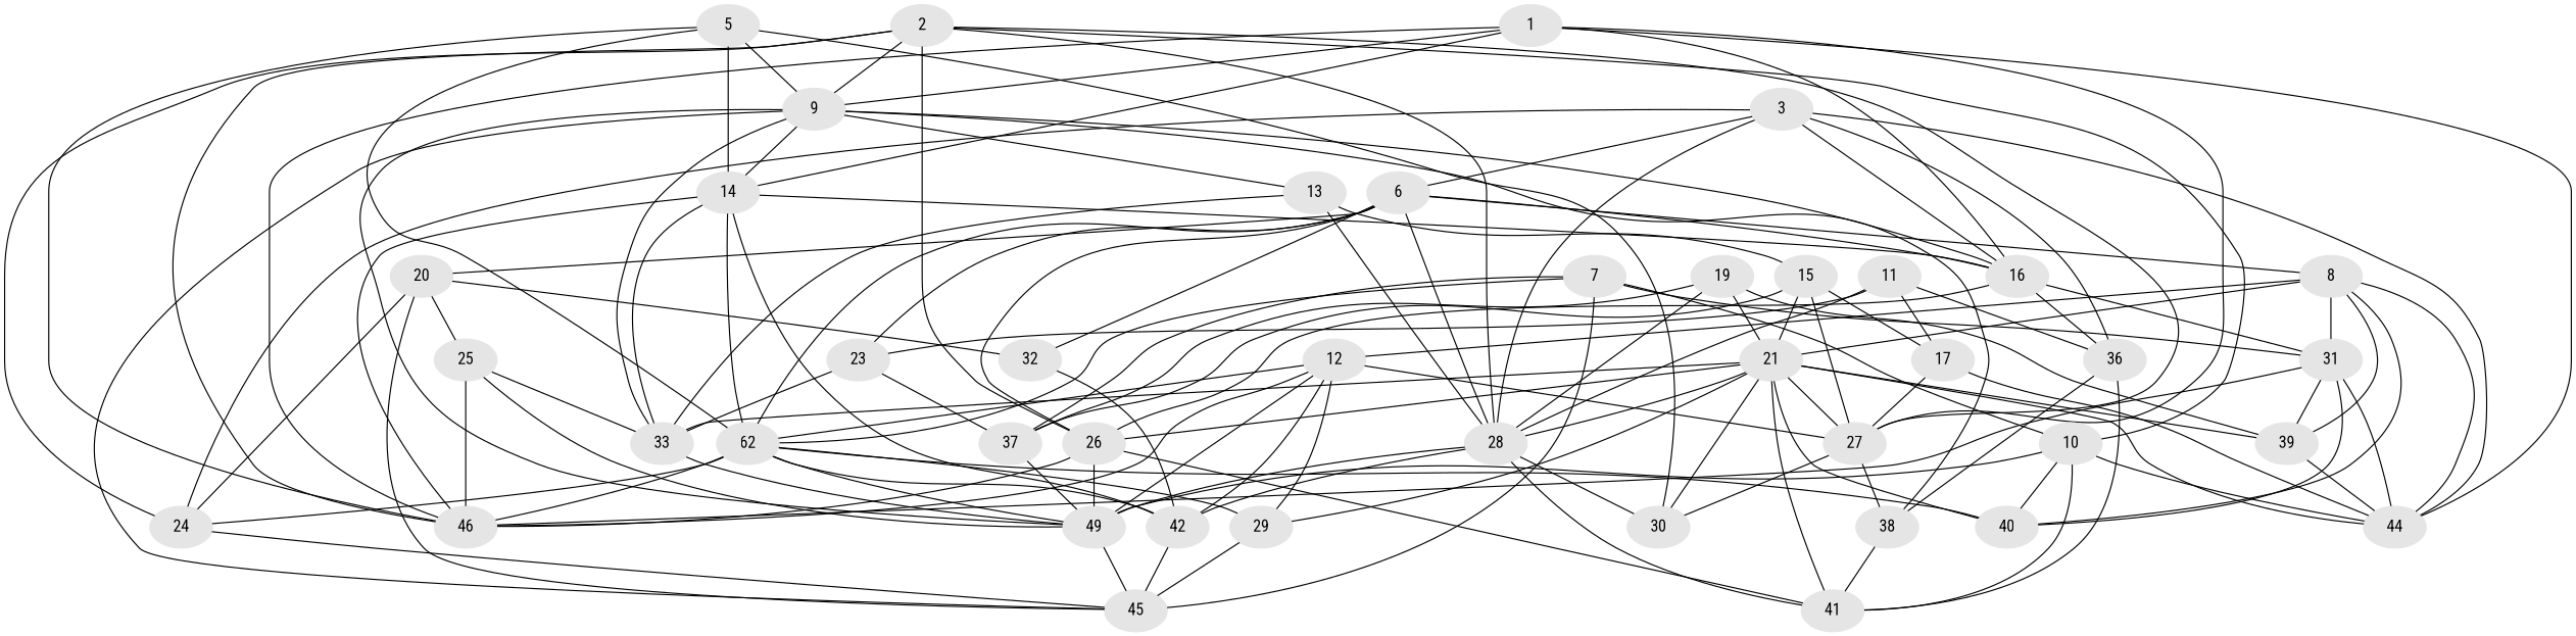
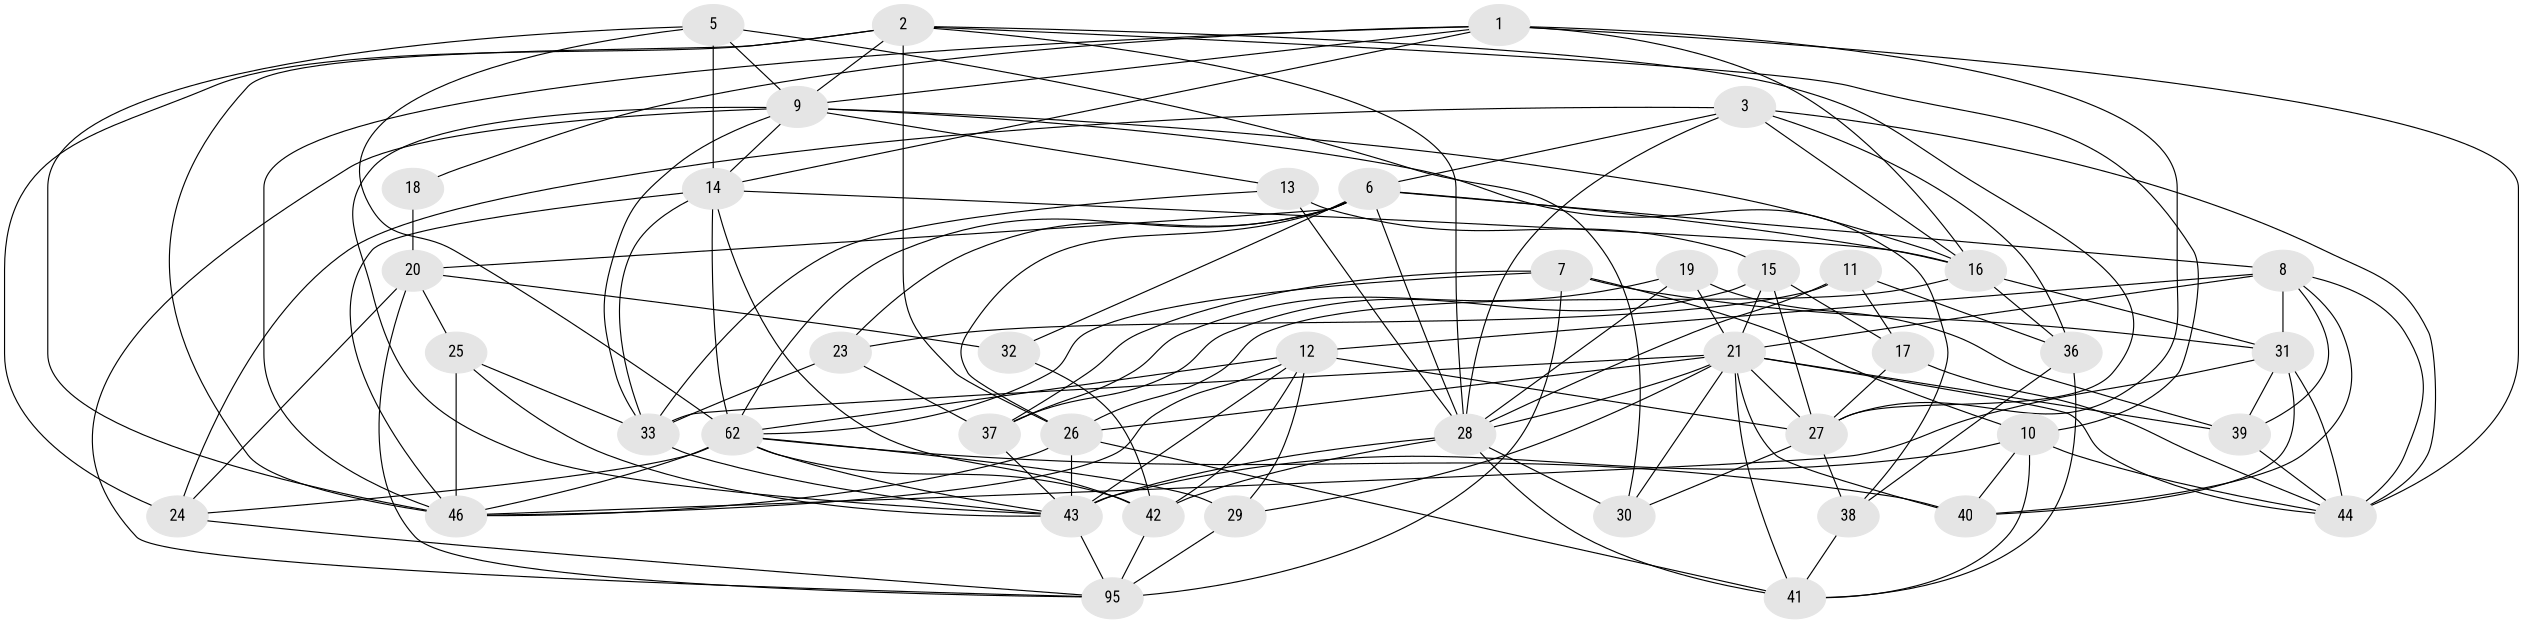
  graph {
    fontname="Roboto Condensed"
    node [color=gray90 fontname="Roboto Condensed" style=filled]
    edge [fontname="Roboto Condensed" weight=1.0]
    1
    9
    14
    16
+   18
    27
    44
    46
-   45
+   45 [label=95]
    13
    33
    38
-   43 [label=49]
+   43
    n14 [label=62]
    42
    26
    36
    31
    20
    30
    2
    10
    24
    28
    40
    41
    3
    6
    8
    23
    32
    5
    29
    12
    21
    39
    25
    37
    7
    15
    11
    17
    19
    1 -- 9
    1 -- 14
    1 -- 16
+   1 -- 18
    1 -- 27
    1 -- 44
    1 -- 46
    9 -- 14
    9 -- 16
    9 -- 45
    9 -- 13
    9 -- 33
    9 -- 38
    9 -- 43
    14 -- 16
    14 -- 46 [weight=2.0]
    14 -- 33
    14 -- n14
    14 -- 42
    16 -- 26
    16 -- 36
    16 -- 31
+   18 -- 20 [weight=2.0]
    27 -- 38
    27 -- 30
    13 -- 33
    13 -- 28 [weight=2.0]
    13 -- 15
    33 -- 43
    38 -- 41
    43 -- 45
    n14 -- 46
    n14 -- 43
    n14 -- 42
    n14 -- 24
    n14 -- 40
    n14 -- 29
    42 -- 45
    26 -- 46
    26 -- 43
    26 -- 41
    36 -- 38
    36 -- 41
    31 -- 44
    31 -- 46
    31 -- 40
    31 -- 39
    20 -- 45
    20 -- 24
    20 -- 32
    20 -- 25
    2 -- 9
    2 -- 27
    2 -- 46
    2 -- 26
    2 -- 10
    2 -- 24
    2 -- 28
    10 -- 44
    10 -- 43
    10 -- 40
    10 -- 41
    24 -- 45
    28 -- 43 [weight=2.0]
    28 -- 42
    28 -- 30
    28 -- 41
    3 -- 16
    3 -- 44 [weight=2.0]
    3 -- 36
    3 -- 24
    3 -- 28 [weight=2.0]
    3 -- 6
    6 -- 16
    6 -- n14
    6 -- 26
    6 -- 20
    6 -- 28
    6 -- 8
    6 -- 23
    6 -- 32 [weight=2.0]
    8 -- 44
    8 -- 31
    8 -- 40
    8 -- 12
    8 -- 21
    8 -- 39
    23 -- 33
    23 -- 37
    32 -- 42
    5 -- 9
    5 -- 14
    5 -- 46
    5 -- n14
    5 -- 30
    29 -- 45 [weight=2.0]
    12 -- 27
    12 -- 46
    12 -- 43 [weight=2.0]
    12 -- n14
    12 -- 42
    12 -- 29
    21 -- 27
    21 -- 44
    21 -- 33
    21 -- 26
    21 -- 30
    21 -- 28
    21 -- 40
    21 -- 41
    21 -- 29
    21 -- 39 [weight=2.0]
    39 -- 44
    25 -- 46
    25 -- 33
    25 -- 43
    37 -- 43
    7 -- 45
    7 -- n14
    7 -- 31
    7 -- 10
    7 -- 37
    15 -- 27
    15 -- 21
    15 -- 37
    15 -- 17
    11 -- 36
    11 -- 28
    11 -- 23
    11 -- 17
    17 -- 27
    17 -- 44
    19 -- 28
    19 -- 21 [weight=2.0]
    19 -- 39
    19 -- 37
  }
